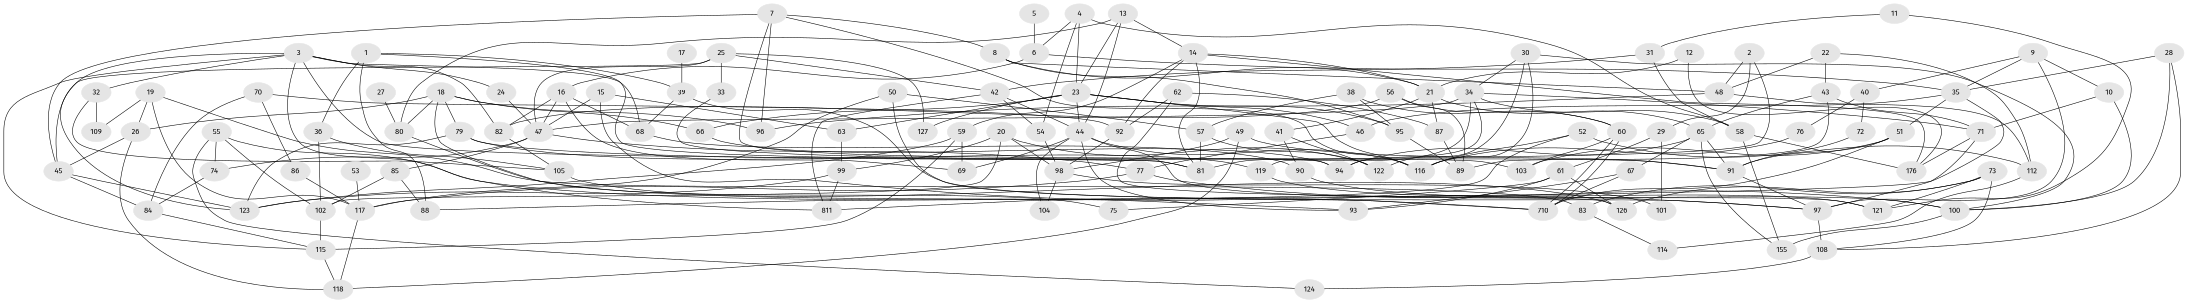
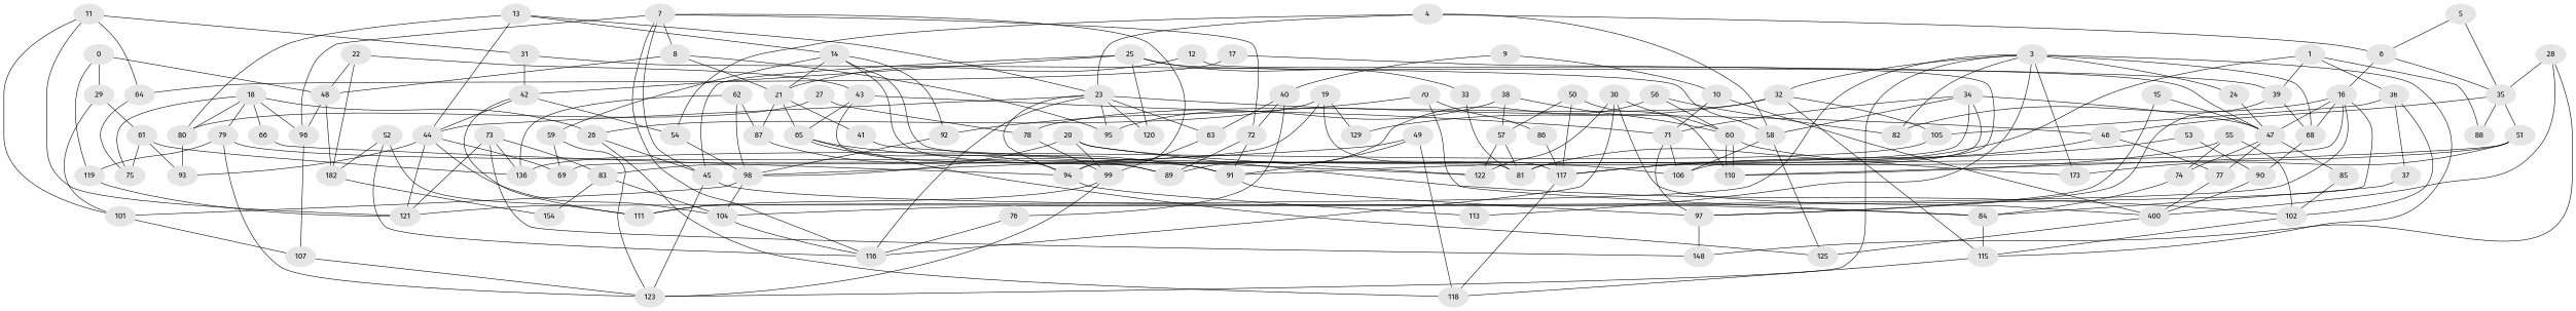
  graph {
    fontname="Fira Sans"
    node [color=gray90 fontname="Fira Sans" style=filled]
    edge [fontname="Fira Sans"]
    1
    36
    39
    81
    88
    102
    105
+   37
    68
    97
-   2
+   2 [label=0]
    29
    48
    119
    101
    61
    96
-   112
+   112 [label=182]
    121
    3
    24
    32
    82
-   103
-   111 [label=811]
+   103 [label=173]
+   111
+   113
    115
    123
    47
-   109
+   109 [label=129]
+   78
    90
    118
    4
    6
    23
    54
    58
    16
    35
    116
    95
    44
    63
    66
    46
-   120 [label=127]
+   120
    98
-   106 [label=176]
-   125 [label=155]
+   106
+   125
    5
    10
    71
-   100
+   100 [label=400]
    69
    104
    51
    7
    8
    45
    72
    94
    21
    84
    89
    91
+   107
    41
    65
    87
    9
    40
    76
-   108
+   108 [label=148]
    11
    31
+   64
    42
    75
    12
    13
    14
    80
    59
    92
    93
    15
    77
    74
    85
    99
    17
    18
    26
    79
    19
    83
    117
-   114
+   114 [label=154]
    20
    122
-   67
    22
    43
    25
    33
    27
    28
-   124
-   126
+   126 [label=136]
    30
    34
-   110 [label=710]
+   110
    38
    57
    60
    49
    50
    52
    53
    55
    56
    62
    70
    86
    73
    1 -- 36
    1 -- 39
    1 -- 81
    1 -- 88
    36 -- 102
    36 -- 105
+   36 -- 37
    39 -- 68
    39 -- 97
    102 -- 115
    105 -- 126
+   37 -- 84
    68 -- 90
    97 -- 108
    2 -- 29
    2 -- 48
    2 -- 119
    29 -- 101
    29 -- 61
    48 -- 96
    48 -- 112
    119 -- 121
+   101 -- 107
    61 -- 75
    61 -- 93
    61 -- 126
+   96 -- 107
    112 -- 114
    3 -- 68
    3 -- 24
    3 -- 32
    3 -- 82
    3 -- 103
    3 -- 111
+   3 -- 113
    3 -- 115
    3 -- 123
    24 -- 47
    32 -- 105
-   59 -- 115
+   32 -- 115
    32 -- 109
-   82 -- 105
+   32 -- 78
    115 -- 118
    47 -- 77
    47 -- 74
    47 -- 85
+   78 -- 99
    90 -- 100
    4 -- 6
    4 -- 23
    4 -- 54
    4 -- 58
    6 -- 16
    6 -- 35
    23 -- 116
    23 -- 95
    23 -- 44
    23 -- 63
-   23 -- 66
+   23 -- 94
    23 -- 46
    23 -- 120
    54 -- 98
    58 -- 106
    58 -- 125
    16 -- 68
+   16 -- 121
    16 -- 82
    16 -- 47
    16 -- 69
+   16 -- 104
    35 -- 88
    35 -- 46
    35 -- 51
    44 -- 121
    44 -- 69
    44 -- 104
    44 -- 93
    63 -- 99
    66 -- 94
    46 -- 77
-   77 -- 117
+   46 -- 117
    98 -- 101
    98 -- 104
    5 -- 6
    10 -- 71
    10 -- 100
    71 -- 97
    71 -- 106
    100 -- 125
-   44 -- 116
+   104 -- 116
    51 -- 103
    51 -- 91
    51 -- 110
    7 -- 96
    7 -- 116
    7 -- 8
    7 -- 45
+   7 -- 72
    7 -- 94
    8 -- 48
    8 -- 95
    8 -- 21
    45 -- 123
    45 -- 84
-   95 -- 89
+   72 -- 89
    72 -- 91
+   94 -- 113
    21 -- 41
    21 -- 65
    21 -- 87
    84 -- 115
    91 -- 97
+   107 -- 123
    41 -- 122
    65 -- 125
    65 -- 94
    65 -- 91
-   65 -- 67
    87 -- 89
-   9 -- 97
-   9 -- 35
+   5 -- 35
    9 -- 10
    9 -- 40
    40 -- 72
    40 -- 76
    76 -- 116
-   108 -- 124
+   11 -- 101
    11 -- 121
    11 -- 31
+   11 -- 64
    31 -- 58
    31 -- 42
+   64 -- 75
    42 -- 111
    42 -- 54
    42 -- 44
    12 -- 106
    12 -- 21
    13 -- 23
    13 -- 44
    13 -- 14
    13 -- 80
    14 -- 81
    14 -- 106
    14 -- 21
    14 -- 59
    14 -- 92
    80 -- 93
    59 -- 123
    59 -- 69
    92 -- 98
    15 -- 97
    15 -- 47
-   15 -- 63
+   40 -- 63
    77 -- 100
    74 -- 84
-   85 -- 88
    85 -- 102
    99 -- 111
    99 -- 123
    17 -- 39
+   17 -- 64
    18 -- 96
    18 -- 66
    18 -- 75
    18 -- 80
    18 -- 26
    18 -- 79
    26 -- 118
    26 -- 45
    79 -- 119
    79 -- 123
    79 -- 91
    19 -- 109
    19 -- 26
    19 -- 83
    19 -- 117
+   83 -- 104
    83 -- 114
    117 -- 118
    20 -- 102
    20 -- 98
    20 -- 99
    20 -- 122
-   67 -- 93
-   67 -- 110
    22 -- 48
    22 -- 112
    22 -- 43
    43 -- 71
    43 -- 89
    43 -- 65
    25 -- 47
    25 -- 120
    25 -- 45
    25 -- 42
    25 -- 33
    33 -- 81
+   27 -- 78
    27 -- 80
    28 -- 35
    28 -- 100
    28 -- 108
    30 -- 116
    30 -- 100
    30 -- 122
-   30 -- 34
+   30 -- 60
    34 -- 81
    34 -- 47
    34 -- 58
    34 -- 71
    34 -- 94
    38 -- 95
    38 -- 57
    38 -- 60
    57 -- 81
    57 -- 122
    60 -- 103
    60 -- 110
    60 -- 110
    49 -- 118
    49 -- 98
    49 -- 91
    50 -- 117
    50 -- 110
    50 -- 57
    52 -- 112
    52 -- 111
    52 -- 116
-   41 -- 90
+   53 -- 90
    53 -- 117
    55 -- 102
    55 -- 74
-   55 -- 124
    55 -- 110
    56 -- 82
    56 -- 89
    56 -- 60
-   62 -- 92
+   62 -- 98
    62 -- 87
    62 -- 126
    70 -- 84
    70 -- 92
    70 -- 86
    86 -- 117
    73 -- 121
    73 -- 108
    73 -- 83
    73 -- 126
  }
